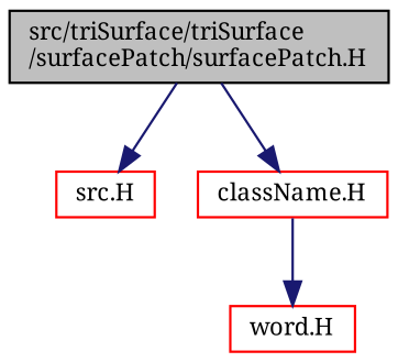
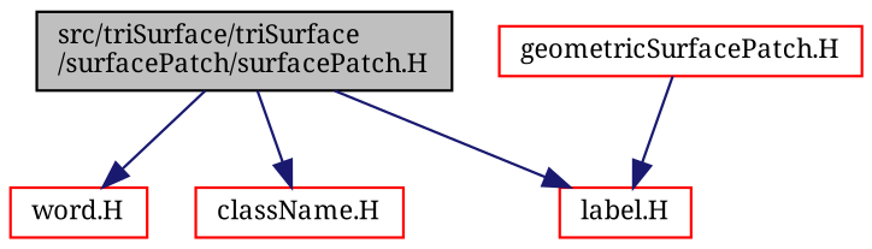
  digraph {
    fontname="Noto Serif"
    node [color=red fontname="Noto Serif" fontsize=10 shape=record]
    edge [color=midnightblue fontname="Noto Serif" fontsize=10 labelfontname=Helvetica labelfontsize=10 style=solid]
    n1 [color=black fillcolor=grey75 fontcolor=black height=0.2 label="src/triSurface/triSurface\l/surfacePatch/surfacePatch.H" style=filled width=0.4]
    n2 [height=0.2 label="word.H" width=0.4]
-   n3 [height=0.2 label="src.H" width=0.4]
+   n3 [height=0.2 label="label.H" width=0.4]
    n4 [height=0.2 label="className.H" width=0.4]
-   n4 -> n2
+   n5 [height=0.2 label="geometricSurfacePatch.H" width=0.4]
+   n1 -> n2
    n1 -> n3
    n1 -> n4
+   n5 -> n3
  }
